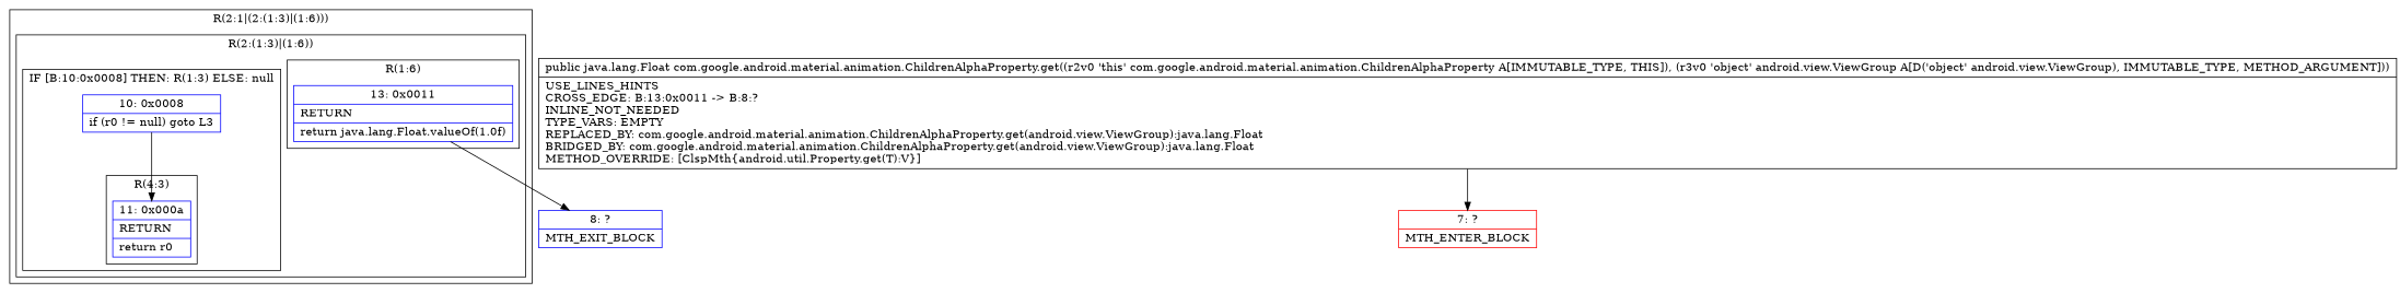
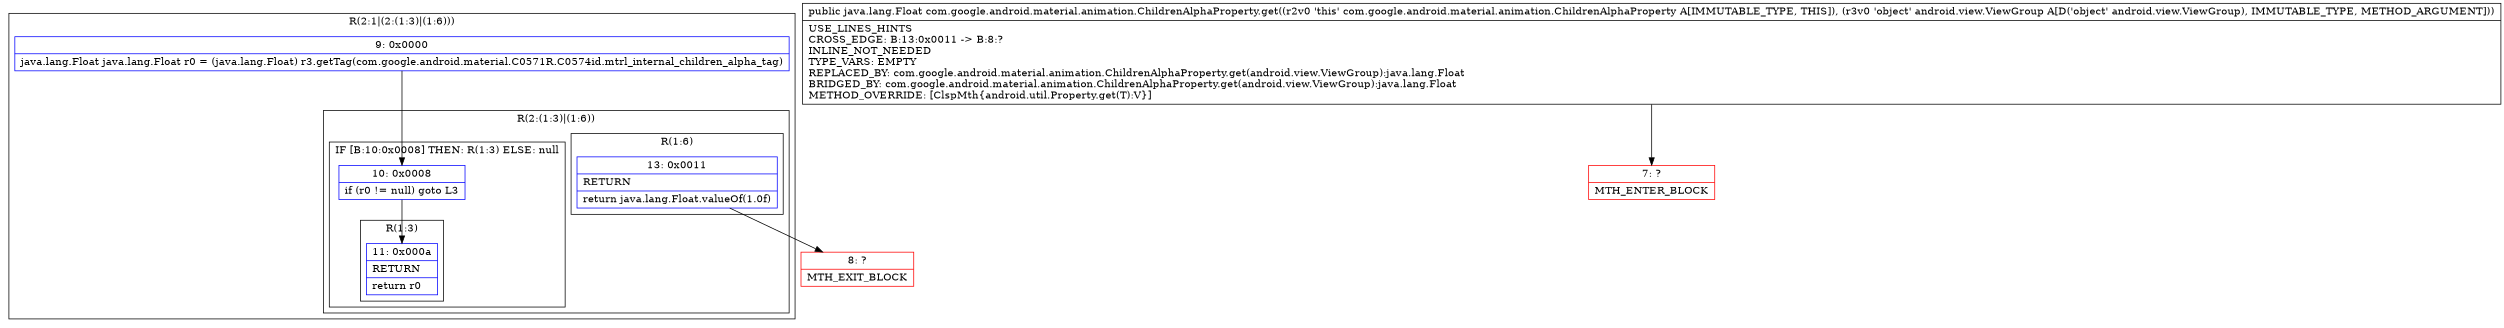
  digraph {
    node [color=blue shape=record]
    n1 [label="{11\:\ 0x000a|RETURN\l|return r0\l}"]
    n2 [label="{10\:\ 0x0008|if (r0 != null) goto L3\l}"]
    n3 [label="{13\:\ 0x0011|RETURN\l|return java.lang.Float.valueOf(1.0f)\l}"]
-   n5 [label="{8\:\ ?|MTH_EXIT_BLOCK\l}"]
+   n4 [label="{9\:\ 0x0000|java.lang.Float java.lang.Float r0 = (java.lang.Float) r3.getTag(com.google.android.material.C0571R.C0574id.mtrl_internal_children_alpha_tag)\l}"]
+   n5 [color=red label="{8\:\ ?|MTH_EXIT_BLOCK\l}"]
    n6 [color=red label="{7\:\ ?|MTH_ENTER_BLOCK\l}"]
    n7 [label="{public java.lang.Float com.google.android.material.animation.ChildrenAlphaProperty.get((r2v0 'this' com.google.android.material.animation.ChildrenAlphaProperty A[IMMUTABLE_TYPE, THIS]), (r3v0 'object' android.view.ViewGroup A[D('object' android.view.ViewGroup), IMMUTABLE_TYPE, METHOD_ARGUMENT]))  | USE_LINES_HINTS\lCROSS_EDGE: B:13:0x0011 \-\> B:8:?\lINLINE_NOT_NEEDED\lTYPE_VARS: EMPTY\lREPLACED_BY: com.google.android.material.animation.ChildrenAlphaProperty.get(android.view.ViewGroup):java.lang.Float\lBRIDGED_BY: com.google.android.material.animation.ChildrenAlphaProperty.get(android.view.ViewGroup):java.lang.Float\lMETHOD_OVERRIDE: [ClspMth\{android.util.Property.get(T):V\}]\l}" color=""]
    subgraph cluster_1 {
      label="R(2:1|(2:(1:3)|(1:6)))"
+     n4
      subgraph cluster_2 {
        label="R(2:(1:3)|(1:6))"
        subgraph cluster_3 {
          label="IF [B:10:0x0008] THEN: R(1:3) ELSE: null"
          n2
          subgraph cluster_4 {
-           label="R(4:3)"
+           label="R(1:3)"
            n1
          }
        }
        subgraph cluster_5 {
          label="R(1:6)"
          n3
        }
      }
    }
    n2 -> n1
    n3 -> n5
+   n4 -> n2
    n7 -> n6
  }
